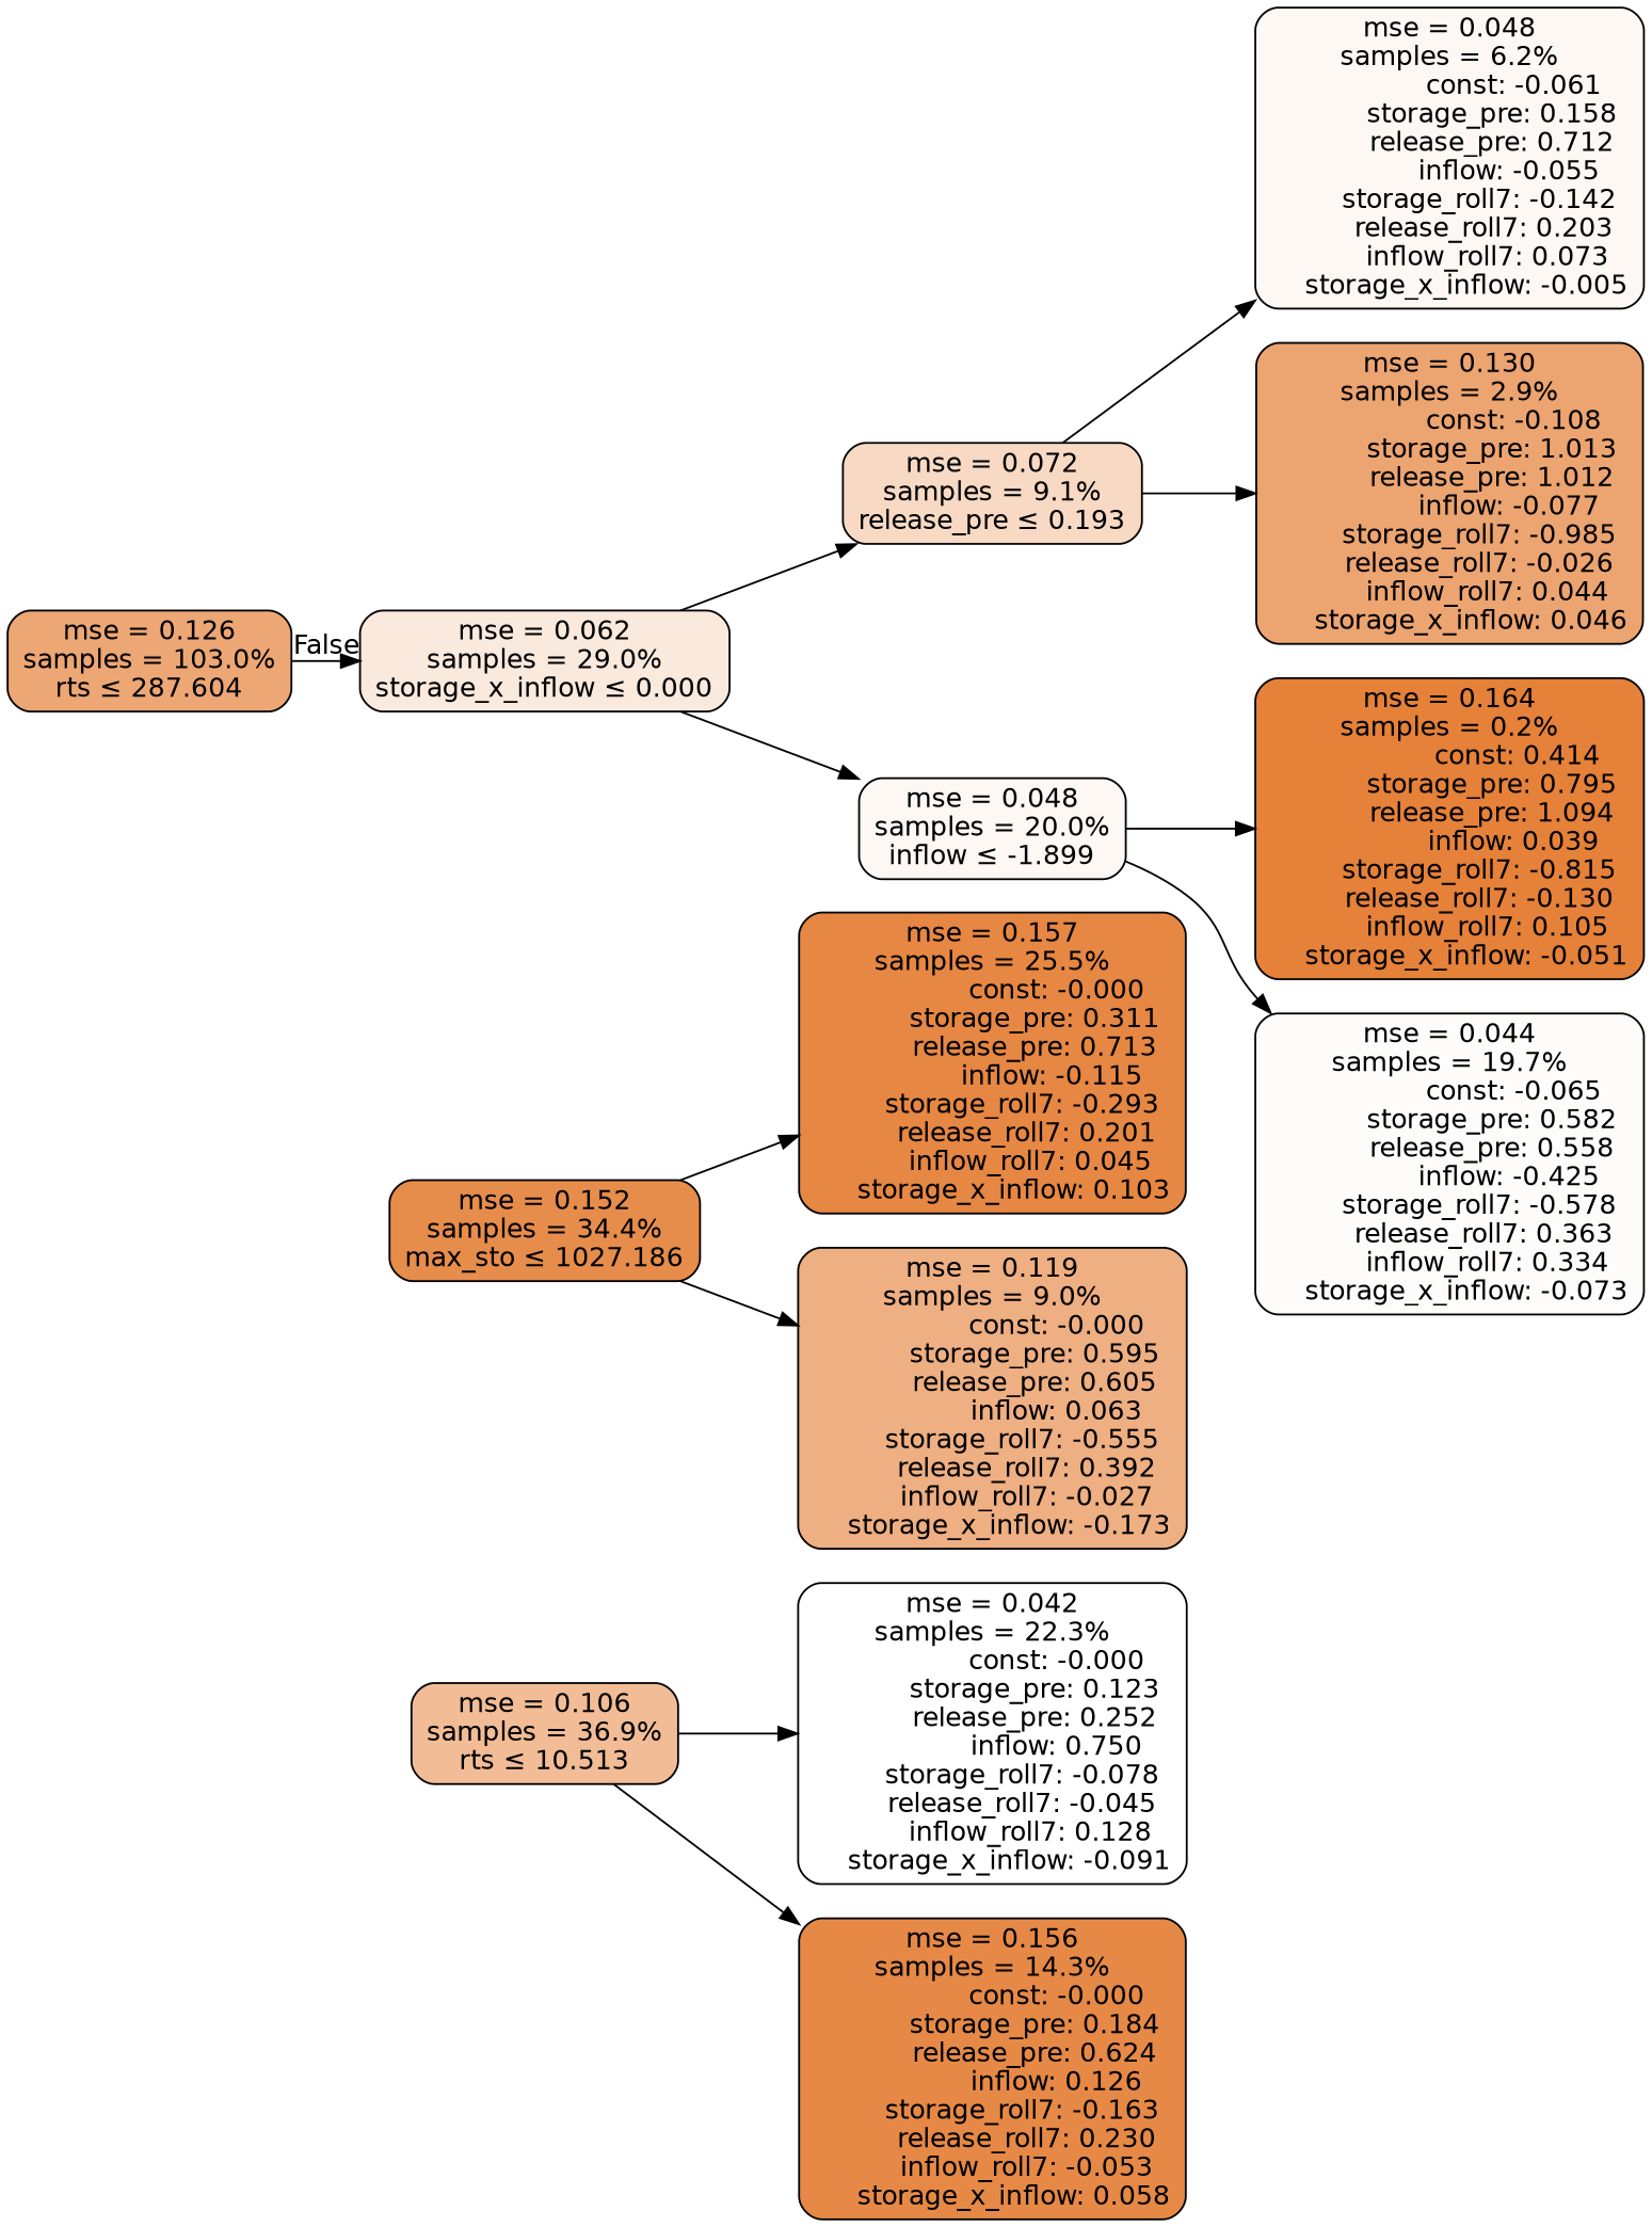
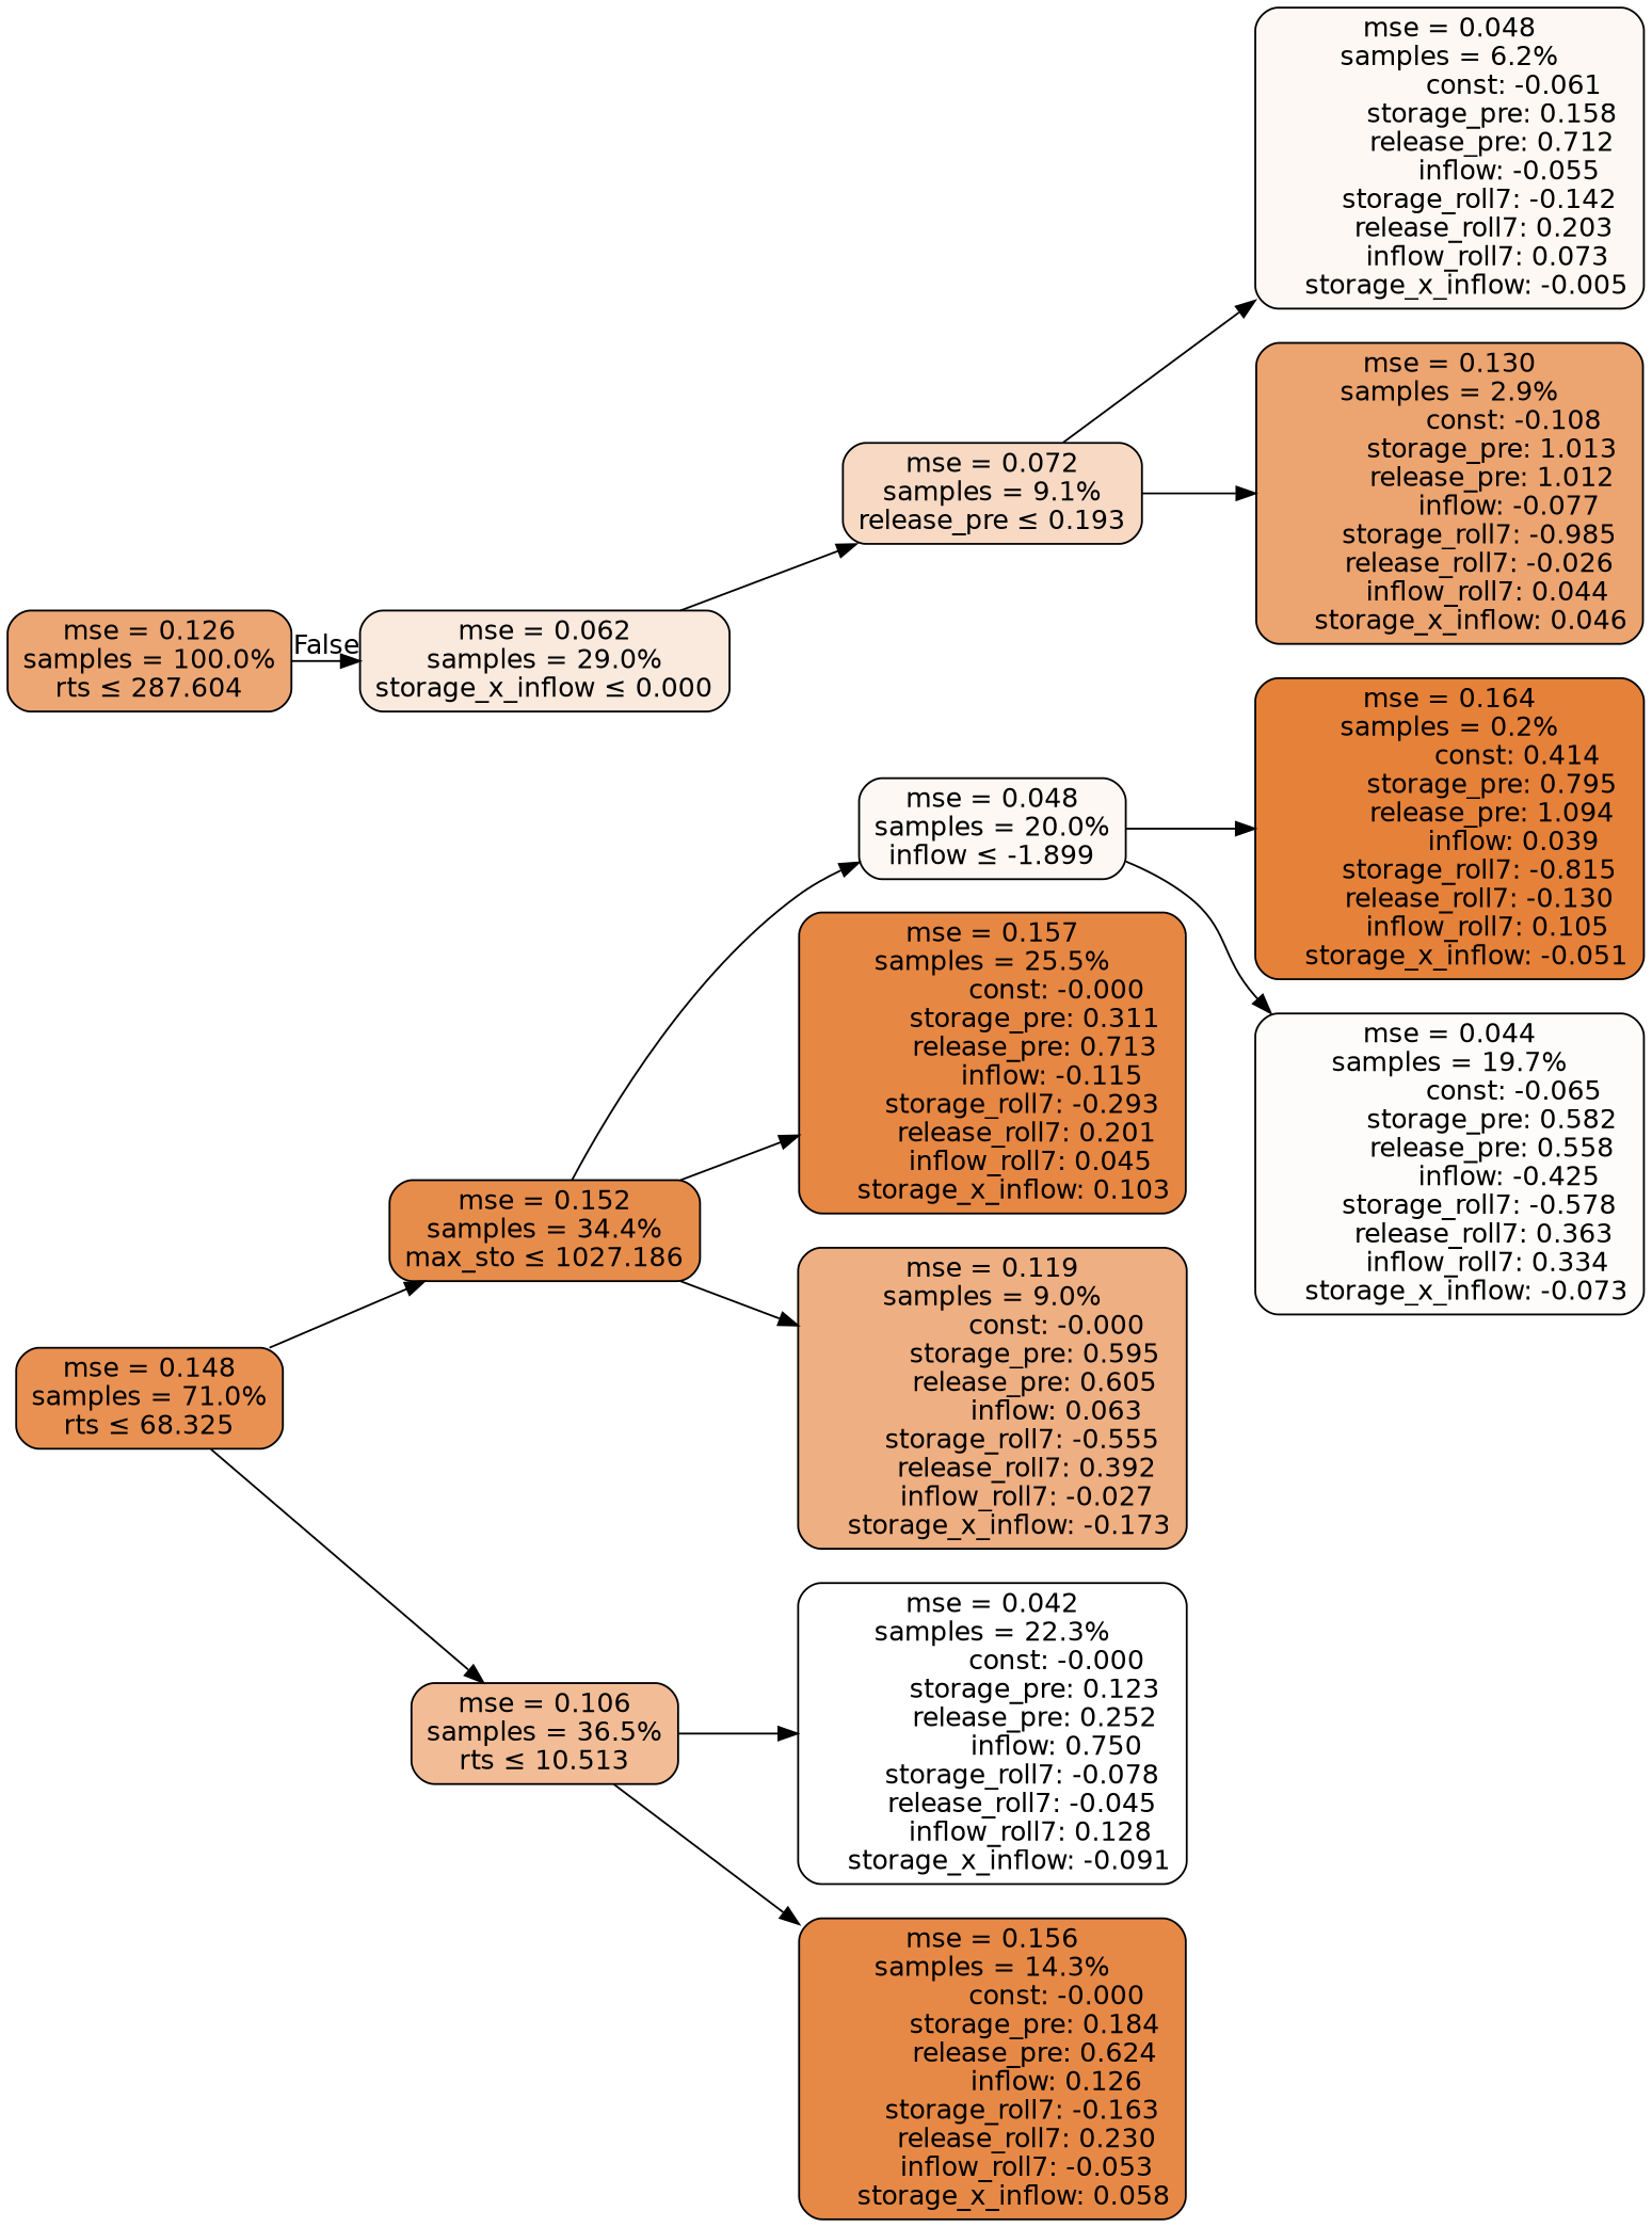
  digraph {
    rankdir=LR
    node [color=black fillcolor="#fdf8f4" fontname=helvetica shape=rectangle style="filled, rounded"]
    edge [fontname=helvetica]
-   n1 [fillcolor="#eda775" label="mse = 0.126\nsamples = 103.0%\nrts &le; 287.604"]
+   n1 [fillcolor="#eda775" label="mse = 0.126\nsamples = 100.0%\nrts &le; 287.604"]
    n2 [fillcolor="#fae9dd" label="mse = 0.062\nsamples = 29.0%\nstorage_x_inflow &le; 0.000"]
-   n4 [fillcolor="#f1bc96" label="mse = 0.106\nsamples = 36.9%\nrts &le; 10.513"]
+   n3 [fillcolor="#e89153" label="mse = 0.148\nsamples = 71.0%\nrts &le; 68.325"]
+   n4 [fillcolor="#f1bc96" label="mse = 0.106\nsamples = 36.5%\nrts &le; 10.513"]
    n5 [fillcolor="#e78d4c" label="mse = 0.152\nsamples = 34.4%\nmax_sto &le; 1027.186"]
    n6 [label="mse = 0.048\nsamples = 20.0%\ninflow &le; -1.899"]
    n7 [fillcolor="#f7d9c4" label="mse = 0.072\nsamples = 9.1%\nrelease_pre &le; 0.193"]
    n8 [fillcolor="#ffffff" label="mse = 0.042\nsamples = 22.3%\n               const: -0.000\n          storage_pre: 0.123\n          release_pre: 0.252\n               inflow: 0.750\n       storage_roll7: -0.078\n       release_roll7: -0.045\n         inflow_roll7: 0.128\n    storage_x_inflow: -0.091"]
    n9 [fillcolor="#e68946" label="mse = 0.156\nsamples = 14.3%\n               const: -0.000\n          storage_pre: 0.184\n          release_pre: 0.624\n               inflow: 0.126\n       storage_roll7: -0.163\n        release_roll7: 0.230\n        inflow_roll7: -0.053\n     storage_x_inflow: 0.058"]
    n10 [fillcolor="#e68743" label="mse = 0.157\nsamples = 25.5%\n               const: -0.000\n          storage_pre: 0.311\n          release_pre: 0.713\n              inflow: -0.115\n       storage_roll7: -0.293\n        release_roll7: 0.201\n         inflow_roll7: 0.045\n     storage_x_inflow: 0.103"]
    n11 [fillcolor="#eeaf82" label="mse = 0.119\nsamples = 9.0%\n               const: -0.000\n          storage_pre: 0.595\n          release_pre: 0.605\n               inflow: 0.063\n       storage_roll7: -0.555\n        release_roll7: 0.392\n        inflow_roll7: -0.027\n    storage_x_inflow: -0.173"]
    n12 [fillcolor="#e58139" label="mse = 0.164\nsamples = 0.2%\n                const: 0.414\n          storage_pre: 0.795\n          release_pre: 1.094\n               inflow: 0.039\n       storage_roll7: -0.815\n       release_roll7: -0.130\n         inflow_roll7: 0.105\n    storage_x_inflow: -0.051"]
    n13 [fillcolor="#fefcfb" label="mse = 0.044\nsamples = 19.7%\n               const: -0.065\n          storage_pre: 0.582\n          release_pre: 0.558\n              inflow: -0.425\n       storage_roll7: -0.578\n        release_roll7: 0.363\n         inflow_roll7: 0.334\n    storage_x_inflow: -0.073"]
    n14 [label="mse = 0.048\nsamples = 6.2%\n               const: -0.061\n          storage_pre: 0.158\n          release_pre: 0.712\n              inflow: -0.055\n       storage_roll7: -0.142\n        release_roll7: 0.203\n         inflow_roll7: 0.073\n    storage_x_inflow: -0.005"]
    n15 [fillcolor="#eca470" label="mse = 0.130\nsamples = 2.9%\n               const: -0.108\n          storage_pre: 1.013\n          release_pre: 1.012\n              inflow: -0.077\n       storage_roll7: -0.985\n       release_roll7: -0.026\n         inflow_roll7: 0.044\n     storage_x_inflow: 0.046"]
    n1 -> n2 [headlabel=False labelangle=-45 labeldistance=2.5]
-   n2 -> n6
+   n5 -> n6
    n2 -> n7
+   n3 -> n4
+   n3 -> n5
    n4 -> n8
    n4 -> n9
    n5 -> n10
    n5 -> n11
    n6 -> n12
    n6 -> n13
    n7 -> n14
    n7 -> n15
  }
